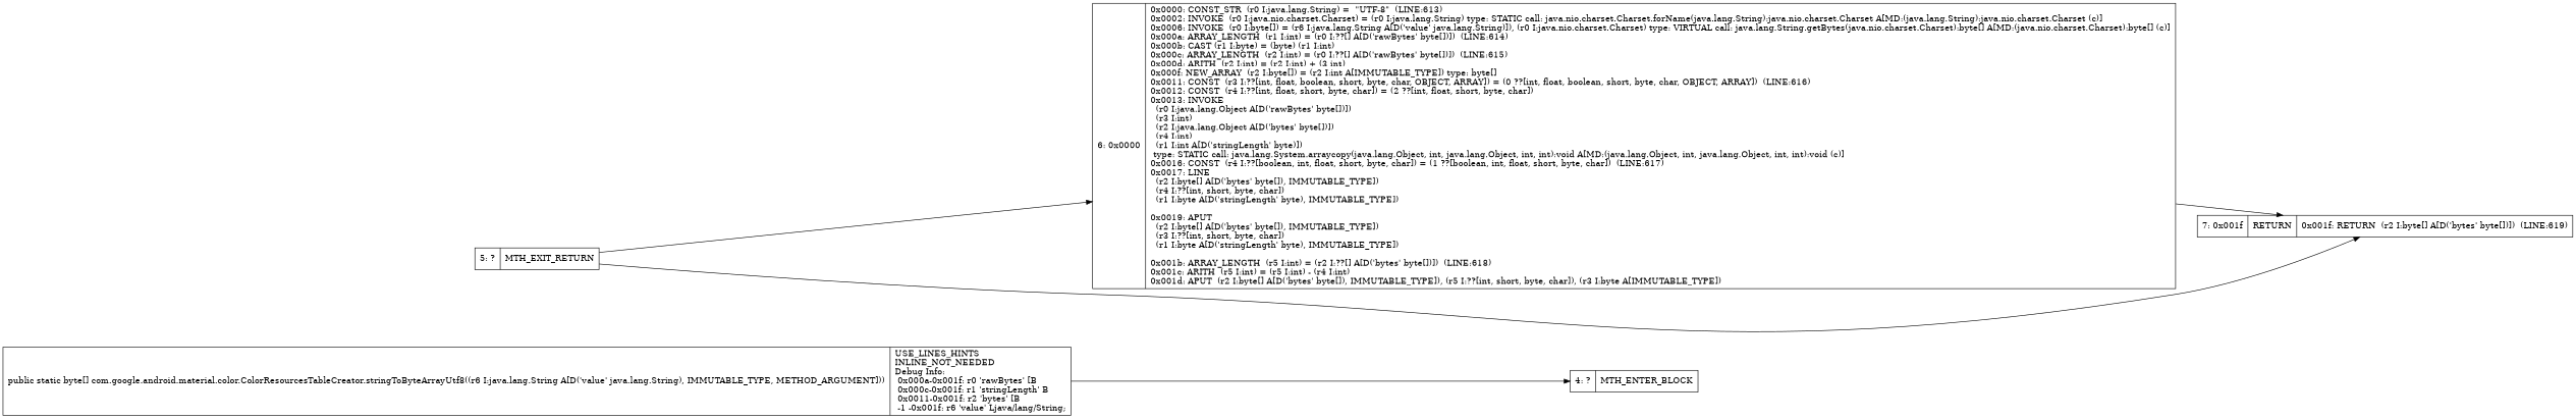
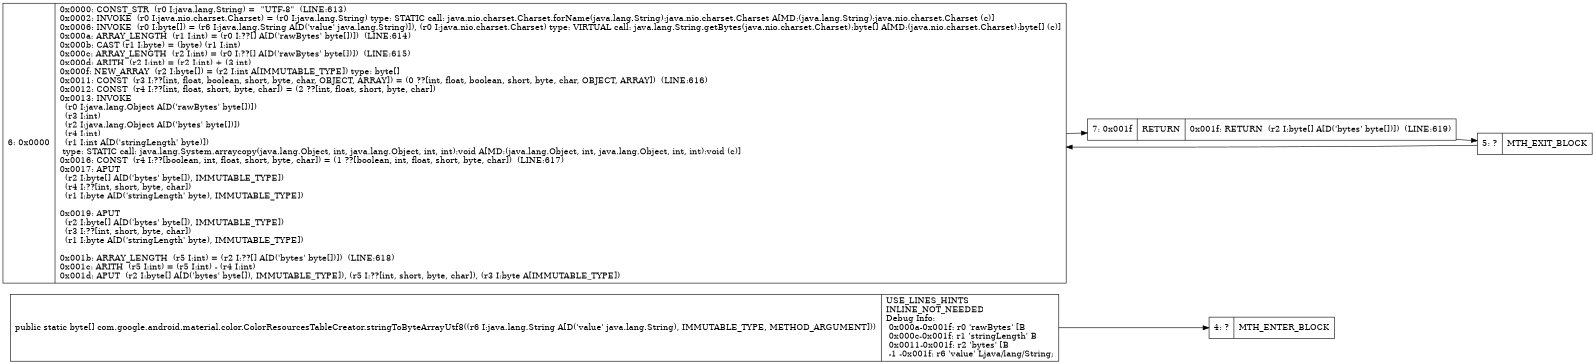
  digraph {
    fontname="DejaVu Serif"
    rankdir=LR
    node [fontname="DejaVu Serif" shape=record]
    edge [fontname="DejaVu Serif"]
    n1 [label="{4\:\ ?|MTH_ENTER_BLOCK\l}"]
-   n2 [label="{6\:\ 0x0000|0x0000: CONST_STR  (r0 I:java.lang.String) =  \"UTF\-8\"  (LINE:613)\l0x0002: INVOKE  (r0 I:java.nio.charset.Charset) = (r0 I:java.lang.String) type: STATIC call: java.nio.charset.Charset.forName(java.lang.String):java.nio.charset.Charset A[MD:(java.lang.String):java.nio.charset.Charset (c)]\l0x0006: INVOKE  (r0 I:byte[]) = (r6 I:java.lang.String A[D('value' java.lang.String)]), (r0 I:java.nio.charset.Charset) type: VIRTUAL call: java.lang.String.getBytes(java.nio.charset.Charset):byte[] A[MD:(java.nio.charset.Charset):byte[] (c)]\l0x000a: ARRAY_LENGTH  (r1 I:int) = (r0 I:??[] A[D('rawBytes' byte[])])  (LINE:614)\l0x000b: CAST (r1 I:byte) = (byte) (r1 I:int) \l0x000c: ARRAY_LENGTH  (r2 I:int) = (r0 I:??[] A[D('rawBytes' byte[])])  (LINE:615)\l0x000d: ARITH  (r2 I:int) = (r2 I:int) + (3 int) \l0x000f: NEW_ARRAY  (r2 I:byte[]) = (r2 I:int A[IMMUTABLE_TYPE]) type: byte[] \l0x0011: CONST  (r3 I:??[int, float, boolean, short, byte, char, OBJECT, ARRAY]) = (0 ??[int, float, boolean, short, byte, char, OBJECT, ARRAY])  (LINE:616)\l0x0012: CONST  (r4 I:??[int, float, short, byte, char]) = (2 ??[int, float, short, byte, char]) \l0x0013: INVOKE  \l  (r0 I:java.lang.Object A[D('rawBytes' byte[])])\l  (r3 I:int)\l  (r2 I:java.lang.Object A[D('bytes' byte[])])\l  (r4 I:int)\l  (r1 I:int A[D('stringLength' byte)])\l type: STATIC call: java.lang.System.arraycopy(java.lang.Object, int, java.lang.Object, int, int):void A[MD:(java.lang.Object, int, java.lang.Object, int, int):void (c)]\l0x0016: CONST  (r4 I:??[boolean, int, float, short, byte, char]) = (1 ??[boolean, int, float, short, byte, char])  (LINE:617)\l0x0017: LINE  \l  (r2 I:byte[] A[D('bytes' byte[]), IMMUTABLE_TYPE])\l  (r4 I:??[int, short, byte, char])\l  (r1 I:byte A[D('stringLength' byte), IMMUTABLE_TYPE])\l \l0x0019: APUT  \l  (r2 I:byte[] A[D('bytes' byte[]), IMMUTABLE_TYPE])\l  (r3 I:??[int, short, byte, char])\l  (r1 I:byte A[D('stringLength' byte), IMMUTABLE_TYPE])\l \l0x001b: ARRAY_LENGTH  (r5 I:int) = (r2 I:??[] A[D('bytes' byte[])])  (LINE:618)\l0x001c: ARITH  (r5 I:int) = (r5 I:int) \- (r4 I:int) \l0x001d: APUT  (r2 I:byte[] A[D('bytes' byte[]), IMMUTABLE_TYPE]), (r5 I:??[int, short, byte, char]), (r3 I:byte A[IMMUTABLE_TYPE]) \l}"]
+   n2 [label="{6\:\ 0x0000|0x0000: CONST_STR  (r0 I:java.lang.String) =  \"UTF\-8\"  (LINE:613)\l0x0002: INVOKE  (r0 I:java.nio.charset.Charset) = (r0 I:java.lang.String) type: STATIC call: java.nio.charset.Charset.forName(java.lang.String):java.nio.charset.Charset A[MD:(java.lang.String):java.nio.charset.Charset (c)]\l0x0006: INVOKE  (r0 I:byte[]) = (r6 I:java.lang.String A[D('value' java.lang.String)]), (r0 I:java.nio.charset.Charset) type: VIRTUAL call: java.lang.String.getBytes(java.nio.charset.Charset):byte[] A[MD:(java.nio.charset.Charset):byte[] (c)]\l0x000a: ARRAY_LENGTH  (r1 I:int) = (r0 I:??[] A[D('rawBytes' byte[])])  (LINE:614)\l0x000b: CAST (r1 I:byte) = (byte) (r1 I:int) \l0x000c: ARRAY_LENGTH  (r2 I:int) = (r0 I:??[] A[D('rawBytes' byte[])])  (LINE:615)\l0x000d: ARITH  (r2 I:int) = (r2 I:int) + (3 int) \l0x000f: NEW_ARRAY  (r2 I:byte[]) = (r2 I:int A[IMMUTABLE_TYPE]) type: byte[] \l0x0011: CONST  (r3 I:??[int, float, boolean, short, byte, char, OBJECT, ARRAY]) = (0 ??[int, float, boolean, short, byte, char, OBJECT, ARRAY])  (LINE:616)\l0x0012: CONST  (r4 I:??[int, float, short, byte, char]) = (2 ??[int, float, short, byte, char]) \l0x0013: INVOKE  \l  (r0 I:java.lang.Object A[D('rawBytes' byte[])])\l  (r3 I:int)\l  (r2 I:java.lang.Object A[D('bytes' byte[])])\l  (r4 I:int)\l  (r1 I:int A[D('stringLength' byte)])\l type: STATIC call: java.lang.System.arraycopy(java.lang.Object, int, java.lang.Object, int, int):void A[MD:(java.lang.Object, int, java.lang.Object, int, int):void (c)]\l0x0016: CONST  (r4 I:??[boolean, int, float, short, byte, char]) = (1 ??[boolean, int, float, short, byte, char])  (LINE:617)\l0x0017: APUT  \l  (r2 I:byte[] A[D('bytes' byte[]), IMMUTABLE_TYPE])\l  (r4 I:??[int, short, byte, char])\l  (r1 I:byte A[D('stringLength' byte), IMMUTABLE_TYPE])\l \l0x0019: APUT  \l  (r2 I:byte[] A[D('bytes' byte[]), IMMUTABLE_TYPE])\l  (r3 I:??[int, short, byte, char])\l  (r1 I:byte A[D('stringLength' byte), IMMUTABLE_TYPE])\l \l0x001b: ARRAY_LENGTH  (r5 I:int) = (r2 I:??[] A[D('bytes' byte[])])  (LINE:618)\l0x001c: ARITH  (r5 I:int) = (r5 I:int) \- (r4 I:int) \l0x001d: APUT  (r2 I:byte[] A[D('bytes' byte[]), IMMUTABLE_TYPE]), (r5 I:??[int, short, byte, char]), (r3 I:byte A[IMMUTABLE_TYPE]) \l}"]
    n3 [label="{7\:\ 0x001f|RETURN\l|0x001f: RETURN  (r2 I:byte[] A[D('bytes' byte[])])  (LINE:619)\l}"]
-   n4 [label="{5\:\ ?|MTH_EXIT_RETURN\l}"]
+   n4 [label="{5\:\ ?|MTH_EXIT_BLOCK\l}"]
    n5 [label="{public static byte[] com.google.android.material.color.ColorResourcesTableCreator.stringToByteArrayUtf8((r6 I:java.lang.String A[D('value' java.lang.String), IMMUTABLE_TYPE, METHOD_ARGUMENT]))  | USE_LINES_HINTS\lINLINE_NOT_NEEDED\lDebug Info:\l  0x000a\-0x001f: r0 'rawBytes' [B\l  0x000c\-0x001f: r1 'stringLength' B\l  0x0011\-0x001f: r2 'bytes' [B\l  \-1 \-0x001f: r6 'value' Ljava\/lang\/String;\l}"]
    n2 -> n3
-   n4 -> n3
+   n3 -> n4
    n4 -> n2
    n5 -> n1
  }
